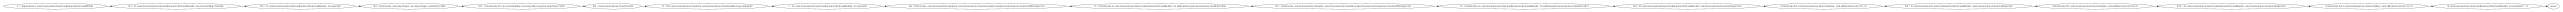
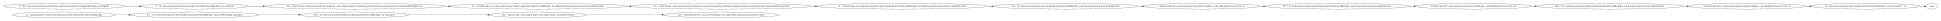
  digraph {
    rankdir=LR
    fontname="PT Serif"
    node [fontname="PT Serif"]
    edge [fontname="PT Serif"]
    "r0 := @parameter0: selectionresolution.SelectionResolutionTestCase$Builder"
    "$r1 = r0.<selectionresolution.SelectionResolutionTestCase$Builder: java.util.HashMap classdata>"
    "$i0 = r0.<selectionresolution.SelectionResolutionTestCase$Builder: int expected>"
    "$r2 = staticinvoke <java.lang.Integer: java.lang.Integer valueOf(int)>($i0)"
    "$r3 = virtualinvoke $r1.<java.util.HashMap: java.lang.Object get(java.lang.Object)>($r2)"
-   "$r4 = (selectionresolution.ClassData) $r3"
    "r5 = $r4.<selectionresolution.ClassData: selectionresolution.ClassData$Package packageId>"
    "i1 = r0.<selectionresolution.SelectionResolutionTestCase$Builder: int expected>"
    "$r6 = staticinvoke <selectionresolution.Template: selectionresolution.ClassData emptyClass(selectionresolution.ClassData$Package)>(r5)"
    "i2 = virtualinvoke r0.<selectionresolution.SelectionResolutionTestCase$Builder: int addInterface(selectionresolution.ClassData)>($r6)"
    "$r7 = staticinvoke <selectionresolution.Template: selectionresolution.ClassData emptyClass(selectionresolution.ClassData$Package)>(r5)"
    "i3 = virtualinvoke r0.<selectionresolution.SelectionResolutionTestCase$Builder: int addClass(selectionresolution.ClassData)>($r7)"
    "$r8 = r0.<selectionresolution.SelectionResolutionTestCase$Builder: selectionresolution.HierarchyShape hier>"
    "virtualinvoke $r8.<selectionresolution.HierarchyShape: void addInherit(int,int)>(i3, i1)"
    "$r9 = r0.<selectionresolution.SelectionResolutionTestCase$Builder: selectionresolution.HierarchyShape hier>"
    "virtualinvoke $r9.<selectionresolution.HierarchyShape: void addInherit(int,int)>(i3, i2)"
    "$r10 = r0.<selectionresolution.SelectionResolutionTestCase$Builder: selectionresolution.HierarchyShape hier>"
    "virtualinvoke $r10.<selectionresolution.HierarchyShape: void addInherit(int,int)>(i2, i1)"
    "r0.<selectionresolution.SelectionResolutionTestCase$Builder: int methodref> = i3"
    return
    "r0 := @parameter0: selectionresolution.SelectionResolutionTestCase$Builder" -> "$r1 = r0.<selectionresolution.SelectionResolutionTestCase$Builder: java.util.HashMap classdata>"
    "$r1 = r0.<selectionresolution.SelectionResolutionTestCase$Builder: java.util.HashMap classdata>" -> "$i0 = r0.<selectionresolution.SelectionResolutionTestCase$Builder: int expected>"
    "$i0 = r0.<selectionresolution.SelectionResolutionTestCase$Builder: int expected>" -> "$r2 = staticinvoke <java.lang.Integer: java.lang.Integer valueOf(int)>($i0)"
    "$r2 = staticinvoke <java.lang.Integer: java.lang.Integer valueOf(int)>($i0)" -> "$r3 = virtualinvoke $r1.<java.util.HashMap: java.lang.Object get(java.lang.Object)>($r2)"
-   "$r3 = virtualinvoke $r1.<java.util.HashMap: java.lang.Object get(java.lang.Object)>($r2)" -> "$r4 = (selectionresolution.ClassData) $r3"
-   "$r4 = (selectionresolution.ClassData) $r3" -> "r5 = $r4.<selectionresolution.ClassData: selectionresolution.ClassData$Package packageId>"
    "r5 = $r4.<selectionresolution.ClassData: selectionresolution.ClassData$Package packageId>" -> "i1 = r0.<selectionresolution.SelectionResolutionTestCase$Builder: int expected>"
    "i1 = r0.<selectionresolution.SelectionResolutionTestCase$Builder: int expected>" -> "$r6 = staticinvoke <selectionresolution.Template: selectionresolution.ClassData emptyClass(selectionresolution.ClassData$Package)>(r5)"
    "$r6 = staticinvoke <selectionresolution.Template: selectionresolution.ClassData emptyClass(selectionresolution.ClassData$Package)>(r5)" -> "i2 = virtualinvoke r0.<selectionresolution.SelectionResolutionTestCase$Builder: int addInterface(selectionresolution.ClassData)>($r6)"
    "i2 = virtualinvoke r0.<selectionresolution.SelectionResolutionTestCase$Builder: int addInterface(selectionresolution.ClassData)>($r6)" -> "$r7 = staticinvoke <selectionresolution.Template: selectionresolution.ClassData emptyClass(selectionresolution.ClassData$Package)>(r5)"
    "$r7 = staticinvoke <selectionresolution.Template: selectionresolution.ClassData emptyClass(selectionresolution.ClassData$Package)>(r5)" -> "i3 = virtualinvoke r0.<selectionresolution.SelectionResolutionTestCase$Builder: int addClass(selectionresolution.ClassData)>($r7)"
    "i3 = virtualinvoke r0.<selectionresolution.SelectionResolutionTestCase$Builder: int addClass(selectionresolution.ClassData)>($r7)" -> "$r8 = r0.<selectionresolution.SelectionResolutionTestCase$Builder: selectionresolution.HierarchyShape hier>"
    "$r8 = r0.<selectionresolution.SelectionResolutionTestCase$Builder: selectionresolution.HierarchyShape hier>" -> "virtualinvoke $r8.<selectionresolution.HierarchyShape: void addInherit(int,int)>(i3, i1)"
    "virtualinvoke $r8.<selectionresolution.HierarchyShape: void addInherit(int,int)>(i3, i1)" -> "$r9 = r0.<selectionresolution.SelectionResolutionTestCase$Builder: selectionresolution.HierarchyShape hier>"
    "$r9 = r0.<selectionresolution.SelectionResolutionTestCase$Builder: selectionresolution.HierarchyShape hier>" -> "virtualinvoke $r9.<selectionresolution.HierarchyShape: void addInherit(int,int)>(i3, i2)"
    "virtualinvoke $r9.<selectionresolution.HierarchyShape: void addInherit(int,int)>(i3, i2)" -> "$r10 = r0.<selectionresolution.SelectionResolutionTestCase$Builder: selectionresolution.HierarchyShape hier>"
    "$r10 = r0.<selectionresolution.SelectionResolutionTestCase$Builder: selectionresolution.HierarchyShape hier>" -> "virtualinvoke $r10.<selectionresolution.HierarchyShape: void addInherit(int,int)>(i2, i1)"
    "virtualinvoke $r10.<selectionresolution.HierarchyShape: void addInherit(int,int)>(i2, i1)" -> "r0.<selectionresolution.SelectionResolutionTestCase$Builder: int methodref> = i3"
    "r0.<selectionresolution.SelectionResolutionTestCase$Builder: int methodref> = i3" -> return
  }
